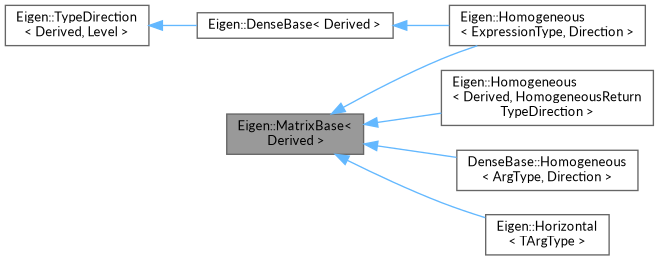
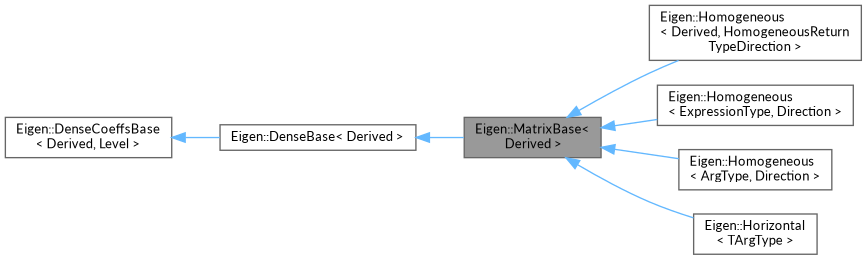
  digraph {
    fontname=Lato
    rankdir=LR
    node [color=gray40 fillcolor=white fontname=Lato fontsize=10 shape=box style=filled]
    edge [color=steelblue1 dir=back fontname=Lato fontsize=10 labelfontname=Helvetica labelfontsize=10 style=solid]
    n1 [fillcolor=grey60 fontcolor=black height=0.2 label="Eigen::MatrixBase\<\l Derived \>" width=0.4]
    n2 [height=0.2 label="Eigen::Homogeneous\l\< Derived, HomogeneousReturn\lTypeDirection \>" width=0.4]
    n3 [height=0.2 label="Eigen::Homogeneous\l\< ExpressionType, Direction \>" width=0.4]
-   n4 [height=0.2 label="DenseBase::Homogeneous\l\< ArgType, Direction \>" width=0.4]
+   n4 [height=0.2 label="Eigen::Homogeneous\l\< ArgType, Direction \>" width=0.4]
    n5 [height=0.2 label="Eigen::Horizontal\l\< TArgType \>" width=0.4]
    n6 [height=0.2 label="Eigen::DenseBase\< Derived \>" width=0.4]
-   n7 [height=0.2 label="Eigen::TypeDirection\l\< Derived, Level \>" width=0.4]
+   n7 [height=0.2 label="Eigen::DenseCoeffsBase\l\< Derived, Level \>" width=0.4]
    n1 -> n2
    n1 -> n3
    n1 -> n4
    n1 -> n5
-   n6 -> n3
+   n6 -> n1
    n7 -> n6
  }
